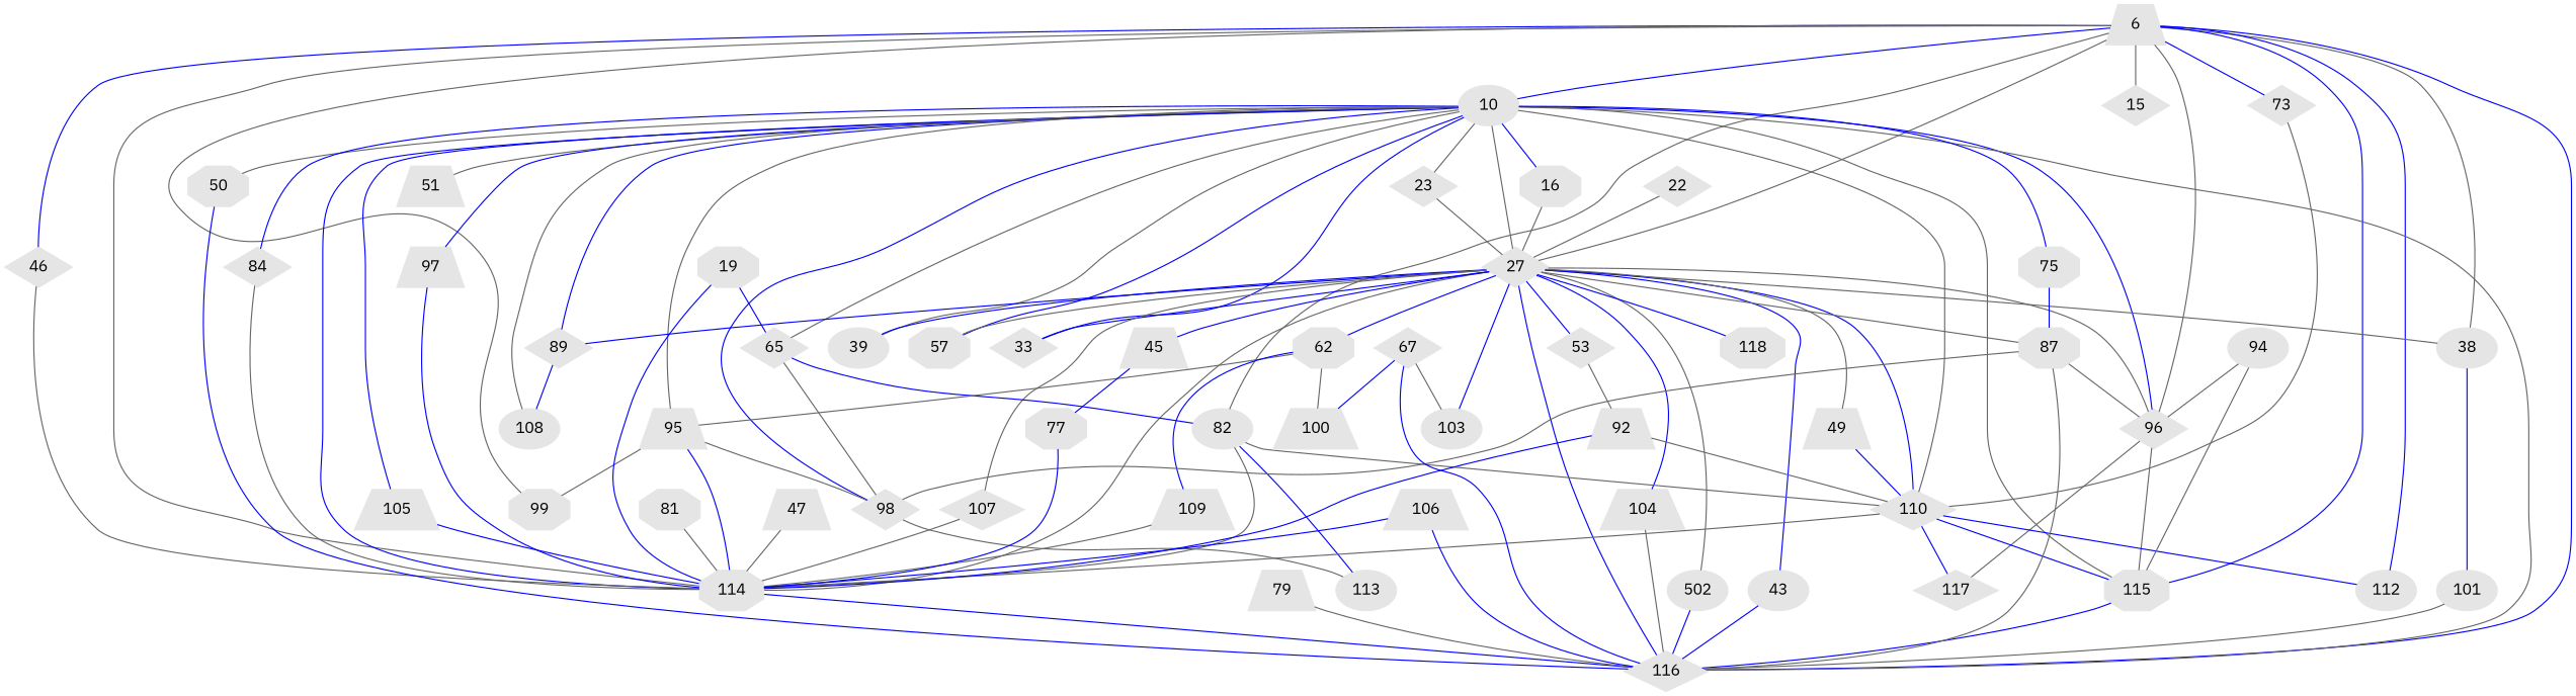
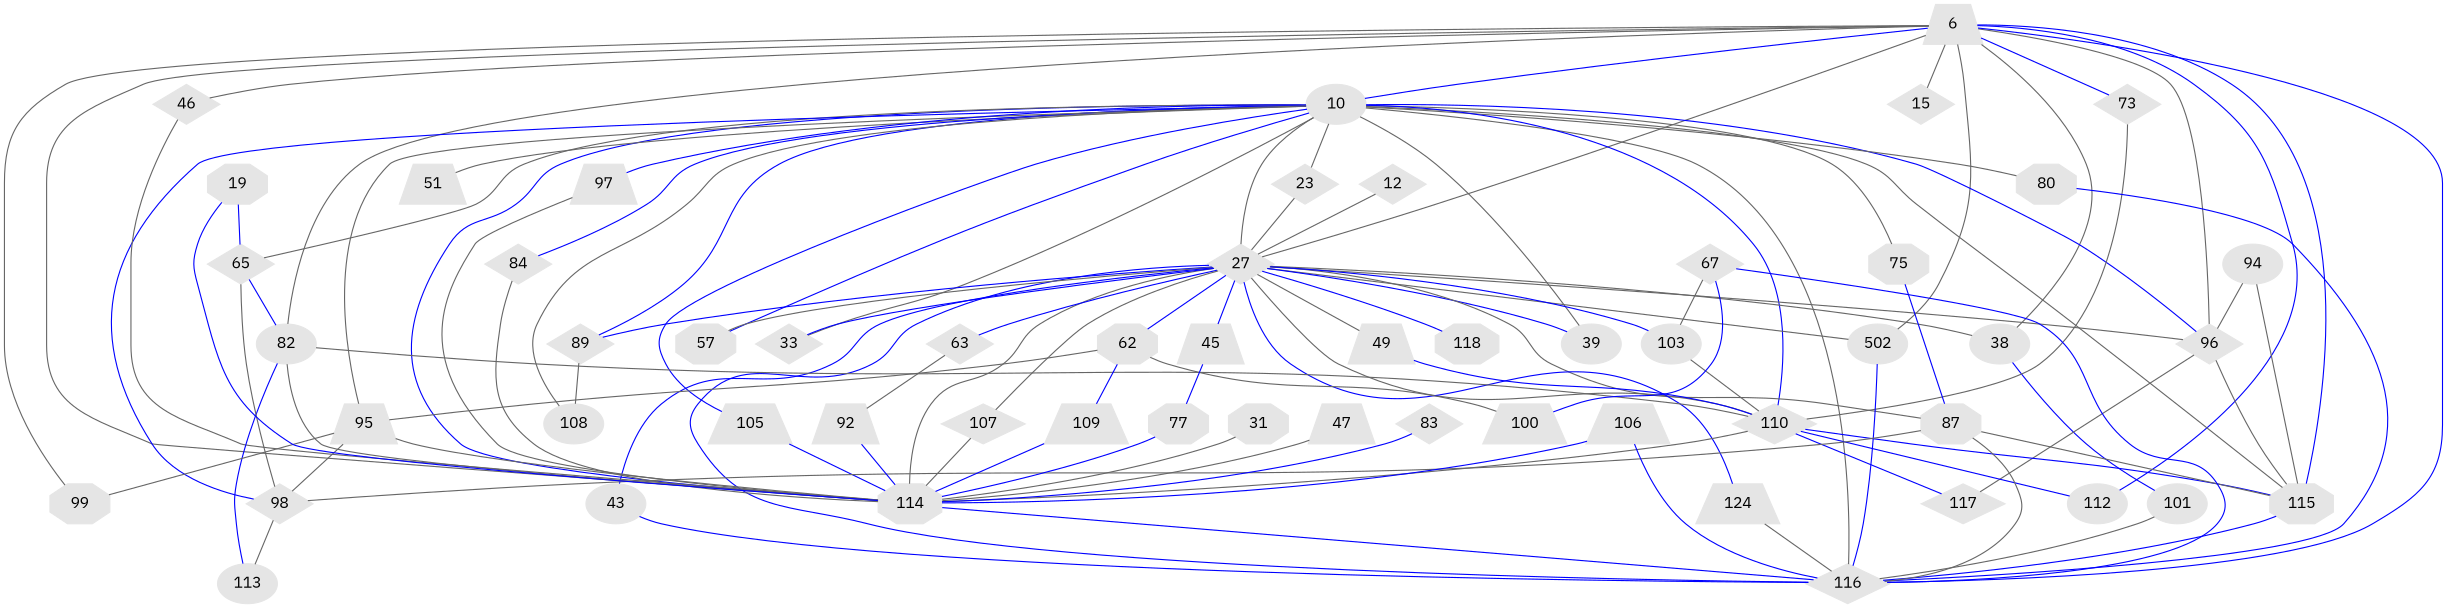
  graph {
    fontname="IBM Plex Sans"
    node [color=gray90 fontname="IBM Plex Sans" shape=diamond style=filled]
    edge [color=gray40 fontname="IBM Plex Sans"]
    6 [shape=trapezium super="+3"]
    10 [shape=ellipse super="+4"]
    27 [super="+11+9"]
    38 [shape=ellipse super="+34"]
    46
    73
    82 [shape=ellipse super="+61+76"]
    n8 [label=15]
    96 [super="+18+93"]
    99 [shape=octagon]
    n11 [label=502 shape=ellipse super="+74"]
    112 [shape=ellipse super="+69"]
    114 [shape=octagon super="+81+7"]
    115 [shape=octagon super="+70+86+111"]
    116 [super="+58+8"]
    89 [super="+24"]
-   16 [shape=octagon]
    23
    33
    39 [shape=ellipse]
    51 [shape=trapezium]
    57 [shape=octagon]
    65 [super="+52"]
    75 [shape=octagon]
-   80 [shape=octagon label=50]
+   80 [shape=octagon]
    84
    95 [shape=trapezium super="+59+91+41"]
    97 [shape=trapezium]
    98 [super="+63+68"]
    105 [shape=trapezium super="+20+26"]
    108 [shape=ellipse]
    110 [super="+72+60+88"]
    n33 [label=62 shape=octagon]
    43 [shape=ellipse]
    45 [shape=trapezium]
    49 [shape=trapezium]
-   53 [super="+40"]
+   53 [super="+40" label=63]
    87 [shape=octagon super="+21"]
    103 [shape=ellipse]
-   104 [shape=trapezium]
+   104 [shape=trapezium label=124]
    107
    118 [shape=octagon]
    101 [shape=ellipse]
    113 [shape=ellipse]
    117
-   12 [label=22]
+   12
    19 [shape=octagon]
    100 [shape=trapezium]
    109 [shape=trapezium]
    77 [shape=octagon]
    92 [shape=trapezium super="+90"]
-   31 [shape=octagon label=81]
+   31 [shape=octagon]
    47 [shape=trapezium]
    67 [super="+44"]
-   79 [shape=trapezium]
+   83
    94 [shape=ellipse]
    106 [shape=trapezium]
    6 -- 10 [color=blue weight=4]
    6 -- 27 [weight=4]
    6 -- 38
-   6 -- 46 [color=blue]
+   6 -- 46
    6 -- 73 [color=blue]
    6 -- 82
    6 -- n8 [weight=2]
    6 -- 96 [weight=5]
    6 -- 99
+   6 -- n11 [weight=2]
    6 -- 112 [color=blue weight=2]
    6 -- 114 [weight=4]
    6 -- 115 [color=blue]
    6 -- 116 [color=blue weight=5]
    10 -- 27 [weight=4]
    10 -- 96 [color=blue weight=3]
    10 -- 114 [color=blue weight=5]
    10 -- 115 [weight=2]
    10 -- 116 [weight=5]
    10 -- 89 [color=blue]
-   10 -- 16 [color=blue]
    10 -- 23
-   10 -- 33 [color=blue]
+   10 -- 33
    10 -- 39
    10 -- 51
    10 -- 57 [color=blue]
    10 -- 65 [weight=3]
-   10 -- 75 [color=blue]
+   10 -- 75
    10 -- 80
    10 -- 84 [color=blue]
    10 -- 95 [weight=4]
    10 -- 97 [color=blue]
    10 -- 98 [color=blue]
    10 -- 105 [color=blue]
    10 -- 108
-   10 -- 110 [weight=9]
+   10 -- 110 [color=blue weight=9]
    27 -- 38 [weight=2]
    27 -- 96 [weight=2]
    27 -- n11
    27 -- 114 [weight=6]
    27 -- 116 [color=blue weight=5]
    27 -- 89 [color=blue]
    27 -- 33 [color=blue]
    27 -- 39 [color=blue]
    27 -- 57
-   27 -- 110 [color=blue]
+   27 -- 110
    27 -- n33 [color=blue]
    27 -- 43 [color=blue]
    27 -- 45 [color=blue weight=2]
    27 -- 49
    27 -- 53 [color=blue weight=3]
    27 -- 87 [weight=2]
    27 -- 103 [color=blue]
    27 -- 104 [color=blue]
    27 -- 107
    27 -- 118 [color=blue]
    38 -- 101 [color=blue]
    46 -- 114
    73 -- 110
    82 -- 114
    82 -- 110
    82 -- 113 [color=blue]
    96 -- 115
    96 -- 117
    n11 -- 116 [color=blue]
    114 -- 116 [color=blue weight=5]
    115 -- 116 [color=blue weight=2]
-   89 -- 108 [color=blue]
-   16 -- 27
+   89 -- 108
    23 -- 27
    65 -- 82 [color=blue]
    65 -- 98
    75 -- 87 [color=blue]
    80 -- 116 [color=blue]
    84 -- 114
    95 -- 99
-   95 -- 114 [color=blue weight=3]
+   95 -- 114 [weight=3]
    95 -- 98
-   97 -- 114 [color=blue]
+   97 -- 114
    98 -- 113
    105 -- 114 [color=blue weight=2]
    110 -- 112 [color=blue]
    110 -- 114
    110 -- 115 [color=blue]
    110 -- 117 [color=blue]
    n33 -- 95
    n33 -- 100
    n33 -- 109 [color=blue]
    43 -- 116 [color=blue]
    45 -- 77 [color=blue]
    49 -- 110 [color=blue]
    53 -- 92
-   87 -- 96
+   87 -- 115
    87 -- 116
    87 -- 98
    104 -- 116
    107 -- 114
    101 -- 116
    12 -- 27 [weight=2]
    19 -- 114 [color=blue]
    19 -- 65 [color=blue]
-   109 -- 114
+   109 -- 114 [color=blue]
    77 -- 114 [color=blue]
    92 -- 114 [color=blue]
-   92 -- 110
+   103 -- 110
    31 -- 114 [weight=2]
    47 -- 114
    67 -- 116 [color=blue]
    67 -- 103
    67 -- 100 [color=blue]
-   79 -- 116 [weight=2]
+   83 -- 114 [color=blue weight=2]
    94 -- 96
    94 -- 115
    106 -- 114 [color=blue]
    106 -- 116 [color=blue]
  }
